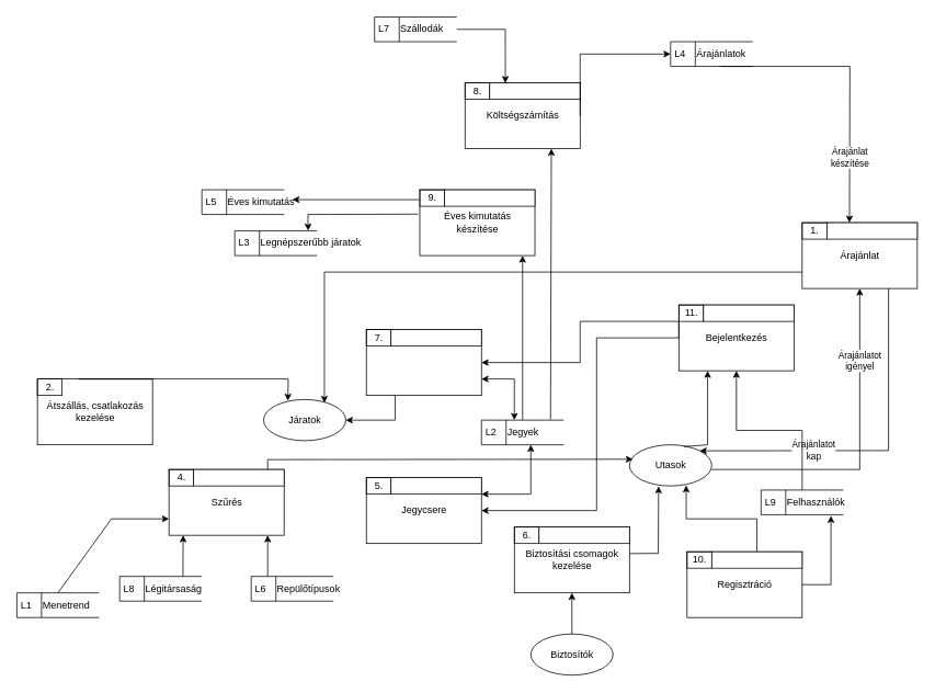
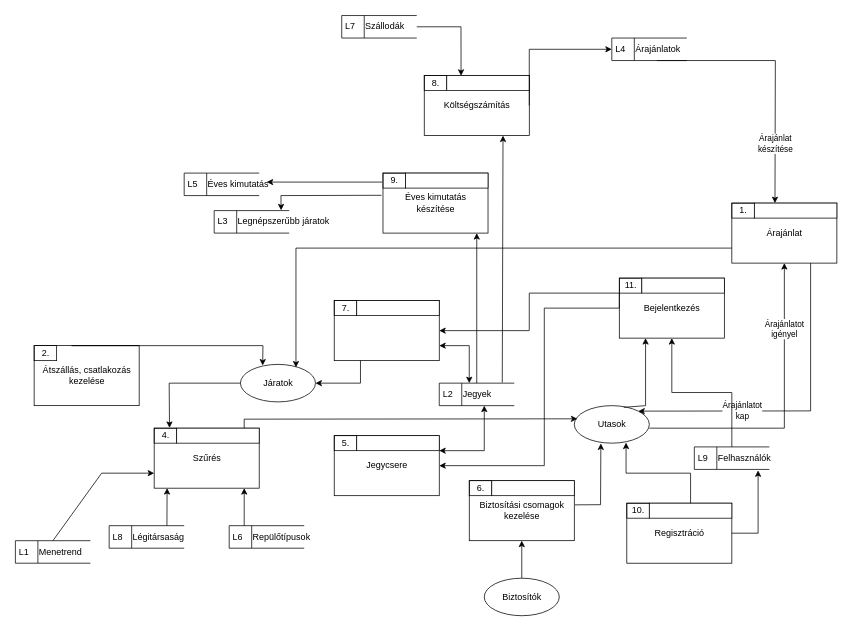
  <mxCell id="0" />
  <mxCell id="1" parent="0" />
  <mxCell id="2" value="" style="group" parent="1" vertex="1" connectable="0"><mxGeometry x="975" y="270" width="140" height="80" as="geometry" /></mxCell>
  <mxCell id="3" value="" style="html=1;dashed=0;whitespace=wrap;rounded=0;sketch=0;strokeColor=#000000;align=left;" parent="2" vertex="1"><mxGeometry width="140" height="80" as="geometry" /></mxCell>
  <mxCell id="4" value="1." style="text;html=1;resizable=0;autosize=1;align=center;verticalAlign=middle;points=[];fillColor=none;rounded=0;sketch=0;strokeColor=#000000;" parent="2" vertex="1"><mxGeometry width="30" height="20" as="geometry" /></mxCell>
  <mxCell id="5" value="Árajánlat" style="text;html=1;resizable=0;autosize=1;align=center;verticalAlign=middle;points=[];fillColor=none;strokeColor=none;rounded=0;sketch=0;" parent="2" vertex="1"><mxGeometry x="40" y="30" width="60" height="20" as="geometry" /></mxCell>
  <mxCell id="6" value="" style="rounded=0;whiteSpace=wrap;html=1;sketch=0;strokeColor=#000000;align=left;" parent="2" vertex="1"><mxGeometry x="30.0" width="110" height="20" as="geometry" /></mxCell>
  <mxCell id="7" value="" style="group" parent="1" vertex="1" connectable="0"><mxGeometry x="45" y="460" width="140" height="80" as="geometry" /></mxCell>
  <mxCell id="8" value="" style="html=1;dashed=0;whitespace=wrap;rounded=0;sketch=0;strokeColor=#000000;align=left;" parent="7" vertex="1"><mxGeometry width="140" height="80" as="geometry" /></mxCell>
  <mxCell id="9" value="2." style="text;html=1;resizable=0;autosize=1;align=center;verticalAlign=middle;points=[];fillColor=none;rounded=0;sketch=0;strokeColor=#000000;" parent="7" vertex="1"><mxGeometry width="30" height="20" as="geometry" /></mxCell>
  <mxCell id="10" value="Átszállás, csatlakozás&lt;br&gt;kezelése" style="text;html=1;resizable=0;autosize=1;align=center;verticalAlign=middle;points=[];fillColor=none;strokeColor=none;rounded=0;sketch=0;" parent="7" vertex="1"><mxGeometry x="5" y="25" width="130" height="30" as="geometry" /></mxCell>
  <mxCell id="11" value="" style="rounded=0;whiteSpace=wrap;html=1;sketch=0;strokeColor=#000000;align=left;" parent="7" vertex="1"><mxGeometry x="30" y="20" width="110" as="geometry" /></mxCell>
  <mxCell id="12" value="" style="group" parent="1" vertex="1" connectable="0"><mxGeometry x="205" y="570" width="140" height="80" as="geometry" /></mxCell>
  <mxCell id="13" value="" style="html=1;dashed=0;whitespace=wrap;rounded=0;sketch=0;strokeColor=#000000;align=left;" parent="12" vertex="1"><mxGeometry width="140" height="80" as="geometry" /></mxCell>
  <mxCell id="14" value="4." style="text;html=1;resizable=0;autosize=1;align=center;verticalAlign=middle;points=[];fillColor=none;rounded=0;sketch=0;strokeColor=#000000;" parent="12" vertex="1"><mxGeometry width="30" height="20" as="geometry" /></mxCell>
  <mxCell id="15" value="Szűrés" style="text;html=1;resizable=0;autosize=1;align=center;verticalAlign=middle;points=[];fillColor=none;strokeColor=none;rounded=0;sketch=0;" parent="12" vertex="1"><mxGeometry x="45" y="30" width="50" height="20" as="geometry" /></mxCell>
  <mxCell id="16" value="" style="rounded=0;whiteSpace=wrap;html=1;sketch=0;strokeColor=#000000;align=left;" parent="12" vertex="1"><mxGeometry x="30.0" width="110" height="20" as="geometry" /></mxCell>
  <mxCell id="17" value="" style="group" parent="1" vertex="1" connectable="0"><mxGeometry x="445" y="580" width="140" height="80" as="geometry" /></mxCell>
  <mxCell id="18" value="" style="html=1;dashed=0;whitespace=wrap;rounded=0;sketch=0;strokeColor=#000000;align=left;" parent="17" vertex="1"><mxGeometry width="140" height="80" as="geometry" /></mxCell>
  <mxCell id="19" value="5." style="text;html=1;resizable=0;autosize=1;align=center;verticalAlign=middle;points=[];fillColor=none;rounded=0;sketch=0;strokeColor=#000000;" parent="17" vertex="1"><mxGeometry width="30" height="20" as="geometry" /></mxCell>
  <mxCell id="20" value="Jegycsere" style="text;html=1;resizable=0;autosize=1;align=center;verticalAlign=middle;points=[];fillColor=none;strokeColor=none;rounded=0;sketch=0;" parent="17" vertex="1"><mxGeometry x="35" y="30" width="70" height="20" as="geometry" /></mxCell>
  <mxCell id="21" value="" style="rounded=0;whiteSpace=wrap;html=1;sketch=0;strokeColor=#000000;align=left;" parent="17" vertex="1"><mxGeometry x="30.0" width="110" height="20" as="geometry" /></mxCell>
  <mxCell id="22" value="" style="group" parent="1" vertex="1" connectable="0"><mxGeometry x="625" y="640" width="140" height="80" as="geometry" /></mxCell>
  <mxCell id="23" value="" style="html=1;dashed=0;whitespace=wrap;rounded=0;sketch=0;strokeColor=#000000;align=left;" parent="22" vertex="1"><mxGeometry width="140" height="80" as="geometry" /></mxCell>
  <mxCell id="24" value="6." style="text;html=1;resizable=0;autosize=1;align=center;verticalAlign=middle;points=[];fillColor=none;rounded=0;sketch=0;strokeColor=#000000;" parent="22" vertex="1"><mxGeometry width="30" height="20" as="geometry" /></mxCell>
  <mxCell id="25" value="Biztosítási csomagok&lt;br&gt;kezelése" style="text;html=1;resizable=0;autosize=1;align=center;verticalAlign=middle;points=[];fillColor=none;strokeColor=none;rounded=0;sketch=0;" parent="22" vertex="1"><mxGeometry x="5" y="25" width="130" height="30" as="geometry" /></mxCell>
  <mxCell id="26" value="" style="rounded=0;whiteSpace=wrap;html=1;sketch=0;strokeColor=#000000;align=left;" parent="22" vertex="1"><mxGeometry x="30.0" width="110" height="20" as="geometry" /></mxCell>
  <mxCell id="27" value="" style="group" parent="1" vertex="1" connectable="0"><mxGeometry x="445" y="400" width="140" height="80" as="geometry" /></mxCell>
  <mxCell id="28" value="" style="html=1;dashed=0;whitespace=wrap;rounded=0;sketch=0;strokeColor=#000000;align=left;" parent="27" vertex="1"><mxGeometry width="140" height="80" as="geometry" /></mxCell>
  <mxCell id="29" value="7." style="text;html=1;resizable=0;autosize=1;align=center;verticalAlign=middle;points=[];fillColor=none;rounded=0;sketch=0;strokeColor=#000000;" parent="27" vertex="1"><mxGeometry width="30" height="20" as="geometry" /></mxCell>
  <mxCell id="30" value="" style="rounded=0;whiteSpace=wrap;html=1;sketch=0;strokeColor=#000000;align=left;" parent="27" vertex="1"><mxGeometry x="30.0" width="110" height="20" as="geometry" /></mxCell>
  <mxCell id="31" value="L1&lt;span style=&quot;white-space: pre&quot;&gt;&#09;&lt;/span&gt;Menetrend&lt;span style=&quot;white-space: pre&quot;&gt;&#09;&lt;/span&gt;" style="html=1;dashed=0;whitespace=wrap;shape=mxgraph.dfd.dataStoreID;align=left;spacingLeft=3;points=[[0,0],[0.5,0],[1,0],[0,0.5],[1,0.5],[0,1],[0.5,1],[1,1]];" parent="1" vertex="1"><mxGeometry x="20" y="720" width="100" height="30" as="geometry" /></mxCell>
  <mxCell id="32" value="L2&lt;span style=&quot;white-space: pre&quot;&gt;&#09;&lt;/span&gt;Jegyek" style="html=1;dashed=0;whitespace=wrap;shape=mxgraph.dfd.dataStoreID;align=left;spacingLeft=3;points=[[0,0],[0.5,0],[1,0],[0,0.5],[1,0.5],[0,1],[0.5,1],[1,1]];" parent="1" vertex="1"><mxGeometry x="585" y="510" width="100" height="30" as="geometry" /></mxCell>
  <mxCell id="33" value="L3&lt;span style=&quot;white-space: pre&quot;&gt;&#09;&lt;/span&gt;Legnépszerűbb járatok" style="html=1;dashed=0;whitespace=wrap;shape=mxgraph.dfd.dataStoreID;align=left;spacingLeft=3;points=[[0,0],[0.5,0],[1,0],[0,0.5],[1,0.5],[0,1],[0.5,1],[1,1]];" parent="1" vertex="1"><mxGeometry x="285" y="280" width="100" height="30" as="geometry" /></mxCell>
  <mxCell id="34" value="L4&lt;span style=&quot;white-space: pre&quot;&gt;&#09;&lt;/span&gt;Árajánlatok" style="html=1;dashed=0;whitespace=wrap;shape=mxgraph.dfd.dataStoreID;align=left;spacingLeft=3;points=[[0,0],[0.5,0],[1,0],[0,0.5],[1,0.5],[0,1],[0.5,1],[1,1]];" parent="1" vertex="1"><mxGeometry x="815" y="50" width="100" height="30" as="geometry" /></mxCell>
  <mxCell id="35" value="L5&lt;span style=&quot;white-space: pre&quot;&gt;&#09;&lt;/span&gt;Éves kimutatás" style="html=1;dashed=0;whitespace=wrap;shape=mxgraph.dfd.dataStoreID;align=left;spacingLeft=3;points=[[0,0],[0.5,0],[1,0],[0,0.5],[1,0.5],[0,1],[0.5,1],[1,1]];" parent="1" vertex="1"><mxGeometry x="245" y="230" width="100" height="30" as="geometry" /></mxCell>
  <mxCell id="36" value="L6&lt;span style=&quot;white-space: pre&quot;&gt;&#09;&lt;/span&gt;Repülőtípusok" style="html=1;dashed=0;whitespace=wrap;shape=mxgraph.dfd.dataStoreID;align=left;spacingLeft=3;points=[[0,0],[0.5,0],[1,0],[0,0.5],[1,0.5],[0,1],[0.5,1],[1,1]];" parent="1" vertex="1"><mxGeometry x="305" y="700" width="100" height="30" as="geometry" /></mxCell>
  <mxCell id="37" value="L7&lt;span style=&quot;white-space: pre&quot;&gt;&#09;&lt;/span&gt;Szállodák" style="html=1;dashed=0;whitespace=wrap;shape=mxgraph.dfd.dataStoreID;align=left;spacingLeft=3;points=[[0,0],[0.5,0],[1,0],[0,0.5],[1,0.5],[0,1],[0.5,1],[1,1]];" parent="1" vertex="1"><mxGeometry x="455" y="20" width="100" height="30" as="geometry" /></mxCell>
  <mxCell id="38" value="Utasok" style="shape=ellipse;html=1;dashed=0;whitespace=wrap;perimeter=ellipsePerimeter;" parent="1" vertex="1"><mxGeometry x="765" y="540" width="100" height="50" as="geometry" /></mxCell>
  <mxCell id="39" value="Járatok" style="shape=ellipse;html=1;dashed=0;whitespace=wrap;perimeter=ellipsePerimeter;" parent="1" vertex="1"><mxGeometry x="320" y="485" width="100" height="50" as="geometry" /></mxCell>
  <mxCell id="40" value="L8&lt;span style=&quot;white-space: pre&quot;&gt;&#09;&lt;/span&gt;Légitársaság" style="html=1;dashed=0;whitespace=wrap;shape=mxgraph.dfd.dataStoreID;align=left;spacingLeft=3;points=[[0,0],[0.5,0],[1,0],[0,0.5],[1,0.5],[0,1],[0.5,1],[1,1]];" parent="1" vertex="1"><mxGeometry x="145" y="700" width="100" height="30" as="geometry" /></mxCell>
  <mxCell id="41" value="Biztosítók" style="shape=ellipse;html=1;dashed=0;whitespace=wrap;perimeter=ellipsePerimeter;" parent="1" vertex="1"><mxGeometry x="645" y="770" width="100" height="50" as="geometry" /></mxCell>
  <mxCell id="42" value="" style="endArrow=classic;html=1;rounded=0;exitX=0.5;exitY=0;exitDx=0;exitDy=0;entryX=0.5;entryY=1;entryDx=0;entryDy=0;" parent="1" source="41" target="23" edge="1"><mxGeometry width="50" height="50" relative="1" as="geometry"><mxPoint x="905" y="650" as="sourcePoint" /><mxPoint x="765" y="680" as="targetPoint" /><Array as="points" /></mxGeometry></mxCell>
  <mxCell id="43" value="" style="endArrow=classic;html=1;rounded=0;exitX=1.006;exitY=0.403;exitDx=0;exitDy=0;entryX=0.354;entryY=1.009;entryDx=0;entryDy=0;entryPerimeter=0;exitPerimeter=0;" parent="1" source="23" target="38" edge="1"><mxGeometry width="50" height="50" relative="1" as="geometry"><mxPoint x="815" y="780" as="sourcePoint" /><mxPoint x="865" y="730" as="targetPoint" /><Array as="points"><mxPoint x="800" y="672" /></Array></mxGeometry></mxCell>
  <mxCell id="44" value="" style="html=1;dashed=0;whitespace=wrap;rounded=0;sketch=0;strokeColor=#000000;align=left;" parent="1" vertex="1"><mxGeometry x="565" y="100" width="140" height="80" as="geometry" /></mxCell>
  <mxCell id="45" value="8." style="text;html=1;resizable=0;autosize=1;align=center;verticalAlign=middle;points=[];fillColor=none;rounded=0;sketch=0;strokeColor=#000000;" parent="1" vertex="1"><mxGeometry x="565" y="100" width="30" height="20" as="geometry" /></mxCell>
  <mxCell id="46" value="Költségszámítás" style="text;html=1;resizable=0;autosize=1;align=center;verticalAlign=middle;points=[];fillColor=none;strokeColor=none;rounded=0;sketch=0;" parent="1" vertex="1"><mxGeometry x="585" y="130" width="100" height="20" as="geometry" /></mxCell>
  <mxCell id="47" value="" style="rounded=0;whiteSpace=wrap;html=1;sketch=0;strokeColor=#000000;align=left;" parent="1" vertex="1"><mxGeometry x="595" y="100" width="110" height="20" as="geometry" /></mxCell>
  <mxCell id="48" value="" style="endArrow=classic;startArrow=classic;html=1;rounded=0;exitX=0.4;exitY=0;exitDx=0;exitDy=0;exitPerimeter=0;entryX=1;entryY=0.75;entryDx=0;entryDy=0;" parent="1" source="32" target="28" edge="1"><mxGeometry width="50" height="50" relative="1" as="geometry"><mxPoint x="495" y="530" as="sourcePoint" /><mxPoint x="545" y="480" as="targetPoint" /><Array as="points"><mxPoint x="625" y="460" /></Array></mxGeometry></mxCell>
  <mxCell id="49" value="" style="endArrow=classic;startArrow=classic;html=1;rounded=0;exitX=1;exitY=0.25;exitDx=0;exitDy=0;" parent="1" source="18" edge="1"><mxGeometry width="50" height="50" relative="1" as="geometry"><mxPoint x="565" y="600" as="sourcePoint" /><mxPoint x="645" y="540" as="targetPoint" /><Array as="points"><mxPoint x="645" y="600" /></Array></mxGeometry></mxCell>
  <mxCell id="50" value="" style="endArrow=classic;html=1;rounded=0;entryX=1;entryY=0.5;entryDx=0;entryDy=0;exitX=0.25;exitY=1;exitDx=0;exitDy=0;" parent="1" source="28" target="39" edge="1"><mxGeometry width="50" height="50" relative="1" as="geometry"><mxPoint x="585" y="527" as="sourcePoint" /><mxPoint x="345" y="460" as="targetPoint" /><Array as="points"><mxPoint x="480" y="510" /></Array></mxGeometry></mxCell>
  <mxCell id="51" value="" style="endArrow=classic;html=1;rounded=0;entryX=0.74;entryY=0.082;entryDx=0;entryDy=0;entryPerimeter=0;exitX=0;exitY=0.75;exitDx=0;exitDy=0;" parent="1" source="3" target="39" edge="1"><mxGeometry width="50" height="50" relative="1" as="geometry"><mxPoint x="205" y="500" as="sourcePoint" /><mxPoint x="255" y="450" as="targetPoint" /><Array as="points"><mxPoint x="394" y="330" /></Array></mxGeometry></mxCell>
  <mxCell id="52" value="" style="endArrow=classic;html=1;rounded=0;exitX=1;exitY=0;exitDx=0;exitDy=0;entryX=0.296;entryY=0.029;entryDx=0;entryDy=0;entryPerimeter=0;" parent="1" source="8" target="39" edge="1"><mxGeometry width="50" height="50" relative="1" as="geometry"><mxPoint x="295" y="510" as="sourcePoint" /><mxPoint x="375" y="470" as="targetPoint" /><Array as="points"><mxPoint x="95" y="460" /><mxPoint x="350" y="460" /></Array></mxGeometry></mxCell>
  <mxCell id="53" value="" style="endArrow=classic;html=1;rounded=0;entryX=0;entryY=0.5;entryDx=0;entryDy=0;exitX=1;exitY=0.5;exitDx=0;exitDy=0;" parent="1" source="44" target="34" edge="1"><mxGeometry width="50" height="50" relative="1" as="geometry"><mxPoint x="570" y="21" as="sourcePoint" /><mxPoint x="570" y="20" as="targetPoint" /><Array as="points"><mxPoint x="705" y="65" /></Array></mxGeometry></mxCell>
  <mxCell id="54" value="" style="endArrow=classic;html=1;rounded=0;entryX=0.173;entryY=0.013;entryDx=0;entryDy=0;exitX=1;exitY=0.5;exitDx=0;exitDy=0;entryPerimeter=0;" parent="1" source="37" target="47" edge="1"><mxGeometry width="50" height="50" relative="1" as="geometry"><mxPoint x="580" y="155" as="sourcePoint" /><mxPoint x="630" y="105" as="targetPoint" /><Array as="points"><mxPoint x="614" y="35" /></Array></mxGeometry></mxCell>
  <mxCell id="55" value="" style="group" parent="1" vertex="1" connectable="0"><mxGeometry x="510" y="230" width="140" height="80" as="geometry" /></mxCell>
  <mxCell id="56" value="" style="html=1;dashed=0;whitespace=wrap;rounded=0;sketch=0;strokeColor=#000000;align=left;" parent="55" vertex="1"><mxGeometry width="140" height="80" as="geometry" /></mxCell>
  <mxCell id="57" value="9." style="text;html=1;resizable=0;autosize=1;align=center;verticalAlign=middle;points=[];fillColor=none;rounded=0;sketch=0;strokeColor=#000000;" parent="55" vertex="1"><mxGeometry width="30" height="20" as="geometry" /></mxCell>
  <mxCell id="58" value="Éves kimutatás&lt;br&gt;készítése" style="text;html=1;resizable=0;autosize=1;align=center;verticalAlign=middle;points=[];fillColor=none;strokeColor=none;rounded=0;sketch=0;" parent="55" vertex="1"><mxGeometry x="20" y="25" width="100" height="30" as="geometry" /></mxCell>
  <mxCell id="59" value="" style="rounded=0;whiteSpace=wrap;html=1;sketch=0;strokeColor=#000000;align=left;" parent="55" vertex="1"><mxGeometry x="30.0" width="110" height="20" as="geometry" /></mxCell>
  <mxCell id="60" value="" style="endArrow=classic;html=1;rounded=0;" parent="1" source="32" edge="1"><mxGeometry width="50" height="50" relative="1" as="geometry"><mxPoint x="645" y="400" as="sourcePoint" /><mxPoint x="635" y="310" as="targetPoint" /></mxGeometry></mxCell>
  <mxCell id="61" value="" style="endArrow=classic;html=1;rounded=0;exitX=-0.04;exitY=0.6;exitDx=0;exitDy=0;exitPerimeter=0;" parent="1" source="57" edge="1"><mxGeometry width="50" height="50" relative="1" as="geometry"><mxPoint x="-35" y="405" as="sourcePoint" /><mxPoint x="355" y="242" as="targetPoint" /><Array as="points" /></mxGeometry></mxCell>
  <mxCell id="62" value="" style="endArrow=classic;html=1;rounded=0;exitX=-0.014;exitY=0.37;exitDx=0;exitDy=0;entryX=0.892;entryY=-0.013;entryDx=0;entryDy=0;entryPerimeter=0;exitPerimeter=0;" parent="1" source="56" target="33" edge="1"><mxGeometry width="50" height="50" relative="1" as="geometry"><mxPoint x="465" y="310" as="sourcePoint" /><mxPoint x="515" y="260" as="targetPoint" /><Array as="points"><mxPoint x="374" y="260" /></Array></mxGeometry></mxCell>
  <mxCell id="63" value="" style="endArrow=classic;html=1;rounded=0;entryX=0.123;entryY=0.999;entryDx=0;entryDy=0;entryPerimeter=0;" parent="1" target="13" edge="1"><mxGeometry width="50" height="50" relative="1" as="geometry"><mxPoint x="222" y="700" as="sourcePoint" /><mxPoint x="285" y="670" as="targetPoint" /></mxGeometry></mxCell>
  <mxCell id="64" value="" style="endArrow=classic;html=1;rounded=0;exitX=0.2;exitY=0;exitDx=0;exitDy=0;exitPerimeter=0;" parent="1" source="36" edge="1"><mxGeometry width="50" height="50" relative="1" as="geometry"><mxPoint x="335" y="690" as="sourcePoint" /><mxPoint x="325" y="650" as="targetPoint" /></mxGeometry></mxCell>
  <mxCell id="65" value="" style="endArrow=classic;html=1;rounded=0;exitX=0.84;exitY=-0.025;exitDx=0;exitDy=0;exitPerimeter=0;entryX=0.75;entryY=1;entryDx=0;entryDy=0;" parent="1" source="32" target="44" edge="1"><mxGeometry width="50" height="50" relative="1" as="geometry"><mxPoint x="685" y="180" as="sourcePoint" /><mxPoint x="655" y="200" as="targetPoint" /></mxGeometry></mxCell>
  <mxCell id="66" value="Árajánlatot&lt;br&gt;kap" style="endArrow=classic;html=1;rounded=0;entryX=1;entryY=0;entryDx=0;entryDy=0;exitX=0.75;exitY=1;exitDx=0;exitDy=0;" parent="1" source="3" target="38" edge="1"><mxGeometry x="0.348" width="50" height="50" relative="1" as="geometry"><mxPoint x="855" y="420" as="sourcePoint" /><mxPoint x="905" y="370" as="targetPoint" /><Array as="points"><mxPoint x="1080" y="547" /></Array><mxPoint as="offset" /></mxGeometry></mxCell>
  <mxCell id="67" value="Árajánlat&lt;br&gt;készítése" style="endArrow=classic;html=1;rounded=0;entryX=0.25;entryY=0;entryDx=0;entryDy=0;" parent="1" edge="1" target="6"><mxGeometry x="0.54" width="50" height="50" relative="1" as="geometry"><mxPoint x="875" y="80" as="sourcePoint" /><mxPoint x="874" y="270" as="targetPoint" /><Array as="points"><mxPoint x="1033" y="80" /></Array><mxPoint y="1" as="offset" /></mxGeometry></mxCell>
  <mxCell id="68" value="Árajánlatot&lt;br&gt;igényel" style="endArrow=classic;html=1;rounded=0;entryX=0.5;entryY=1;entryDx=0;entryDy=0;" parent="1" target="3" edge="1"><mxGeometry x="0.56" width="50" height="50" relative="1" as="geometry"><mxPoint x="865" y="570" as="sourcePoint" /><mxPoint x="916.88" y="350.24" as="targetPoint" /><Array as="points"><mxPoint x="1045" y="570" /></Array><mxPoint as="offset" /></mxGeometry></mxCell>
  <mxCell id="69" value="" style="endArrow=classic;html=1;rounded=0;entryX=0;entryY=0.75;entryDx=0;entryDy=0;exitX=0.5;exitY=0;exitDx=0;exitDy=0;" parent="1" source="31" target="13" edge="1"><mxGeometry width="50" height="50" relative="1" as="geometry"><mxPoint x="135" y="720" as="sourcePoint" /><mxPoint x="135" y="510" as="targetPoint" /><Array as="points"><mxPoint x="135" y="630" /></Array></mxGeometry></mxCell>
  <mxCell id="70" value="" style="endArrow=classic;html=1;rounded=0;entryX=0.041;entryY=0.351;entryDx=0;entryDy=0;entryPerimeter=0;" parent="1" target="38" edge="1"><mxGeometry width="50" height="50" relative="1" as="geometry"><mxPoint x="325" y="570" as="sourcePoint" /><mxPoint x="395" y="540" as="targetPoint" /><Array as="points"><mxPoint x="325" y="558" /></Array></mxGeometry></mxCell>
+ <mxCell id="71" value="" style="endArrow=classic;html=1;rounded=0;exitX=0;exitY=0.5;exitDx=0;exitDy=0;entryX=0.682;entryY=-0.018;entryDx=0;entryDy=0;entryPerimeter=0;" parent="1" source="39" target="14" edge="1"><mxGeometry width="50" height="50" relative="1" as="geometry"><mxPoint x="225" y="550" as="sourcePoint" /><mxPoint x="275" y="500" as="targetPoint" /><Array as="points"><mxPoint x="225" y="510" /></Array></mxGeometry></mxCell>
  <mxCell id="72" value="" style="group" vertex="1" connectable="0" parent="1"><mxGeometry x="835" y="670" width="140" height="80" as="geometry" /></mxCell>
  <mxCell id="73" value="" style="html=1;dashed=0;whitespace=wrap;rounded=0;sketch=0;strokeColor=#000000;align=left;" vertex="1" parent="72"><mxGeometry width="140" height="80" as="geometry" /></mxCell>
  <mxCell id="74" value="10." style="text;html=1;resizable=0;autosize=1;align=center;verticalAlign=middle;points=[];fillColor=none;rounded=0;sketch=0;strokeColor=#000000;" vertex="1" parent="72"><mxGeometry width="30" height="20" as="geometry" /></mxCell>
  <mxCell id="75" value="Regisztráció" style="text;html=1;resizable=0;autosize=1;align=center;verticalAlign=middle;points=[];fillColor=none;strokeColor=none;rounded=0;sketch=0;" vertex="1" parent="72"><mxGeometry x="30" y="30" width="80" height="20" as="geometry" /></mxCell>
  <mxCell id="76" value="" style="rounded=0;whiteSpace=wrap;html=1;sketch=0;strokeColor=#000000;align=left;" vertex="1" parent="72"><mxGeometry x="30.0" width="110" height="20" as="geometry" /></mxCell>
  <mxCell id="77" value="" style="group" vertex="1" connectable="0" parent="1"><mxGeometry x="825" y="370" width="140" height="80" as="geometry" /></mxCell>
  <mxCell id="78" value="" style="html=1;dashed=0;whitespace=wrap;rounded=0;sketch=0;strokeColor=#000000;align=left;" vertex="1" parent="77"><mxGeometry width="140" height="80" as="geometry" /></mxCell>
  <mxCell id="79" value="11." style="text;html=1;resizable=0;autosize=1;align=center;verticalAlign=middle;points=[];fillColor=none;rounded=0;sketch=0;strokeColor=#000000;" vertex="1" parent="77"><mxGeometry width="30" height="20" as="geometry" /></mxCell>
  <mxCell id="80" value="Bejelentkezés" style="text;html=1;resizable=0;autosize=1;align=center;verticalAlign=middle;points=[];fillColor=none;strokeColor=none;rounded=0;sketch=0;" vertex="1" parent="77"><mxGeometry x="25" y="30" width="90" height="20" as="geometry" /></mxCell>
  <mxCell id="81" value="" style="rounded=0;whiteSpace=wrap;html=1;sketch=0;strokeColor=#000000;align=left;" vertex="1" parent="77"><mxGeometry x="30.0" width="110" height="20" as="geometry" /></mxCell>
  <mxCell id="82" value="" style="endArrow=classic;html=1;rounded=0;exitX=1;exitY=0.5;exitDx=0;exitDy=0;entryX=0.85;entryY=1.042;entryDx=0;entryDy=0;entryPerimeter=0;" edge="1" parent="1" source="73" target="84"><mxGeometry width="50" height="50" relative="1" as="geometry"><mxPoint x="1035" y="640" as="sourcePoint" /><mxPoint x="1085" y="590" as="targetPoint" /><Array as="points"><mxPoint x="1010" y="710" /></Array></mxGeometry></mxCell>
  <mxCell id="83" style="edgeStyle=orthogonalEdgeStyle;rounded=0;orthogonalLoop=1;jettySize=auto;html=1;entryX=0.5;entryY=1;entryDx=0;entryDy=0;" edge="1" parent="1" source="84" target="78"><mxGeometry relative="1" as="geometry" /></mxCell>
  <mxCell id="84" value="L9&lt;span style=&quot;white-space: pre&quot;&gt;&#09;&lt;/span&gt;Felhasználók" style="html=1;dashed=0;whitespace=wrap;shape=mxgraph.dfd.dataStoreID;align=left;spacingLeft=3;points=[[0,0],[0.5,0],[1,0],[0,0.5],[1,0.5],[0,1],[0.5,1],[1,1]];" vertex="1" parent="1"><mxGeometry x="925" y="595" width="100" height="30" as="geometry" /></mxCell>
  <mxCell id="85" value="" style="endArrow=classic;html=1;rounded=0;exitX=0.66;exitY=0.045;exitDx=0;exitDy=0;exitPerimeter=0;entryX=0.25;entryY=1;entryDx=0;entryDy=0;" edge="1" parent="1" source="38" target="78"><mxGeometry width="50" height="50" relative="1" as="geometry"><mxPoint x="705" y="460" as="sourcePoint" /><mxPoint x="895" y="480" as="targetPoint" /><Array as="points"><mxPoint x="860" y="540" /></Array></mxGeometry></mxCell>
  <mxCell id="86" style="edgeStyle=orthogonalEdgeStyle;rounded=0;orthogonalLoop=1;jettySize=auto;html=1;" edge="1" parent="1" target="28"><mxGeometry relative="1" as="geometry"><mxPoint x="825" y="410" as="sourcePoint" /><Array as="points"><mxPoint x="825" y="390" /><mxPoint x="705" y="390" /><mxPoint x="705" y="440" /></Array></mxGeometry></mxCell>
  <mxCell id="87" style="edgeStyle=orthogonalEdgeStyle;rounded=0;orthogonalLoop=1;jettySize=auto;html=1;entryX=1;entryY=0.5;entryDx=0;entryDy=0;" edge="1" parent="1" source="78" target="18"><mxGeometry relative="1" as="geometry"><Array as="points"><mxPoint x="725" y="410" /><mxPoint x="725" y="620" /></Array></mxGeometry></mxCell>
  <mxCell id="88" style="edgeStyle=orthogonalEdgeStyle;rounded=0;orthogonalLoop=1;jettySize=auto;html=1;entryX=0.69;entryY=0.985;entryDx=0;entryDy=0;entryPerimeter=0;" edge="1" parent="1" source="76" target="38"><mxGeometry relative="1" as="geometry" /></mxCell>
